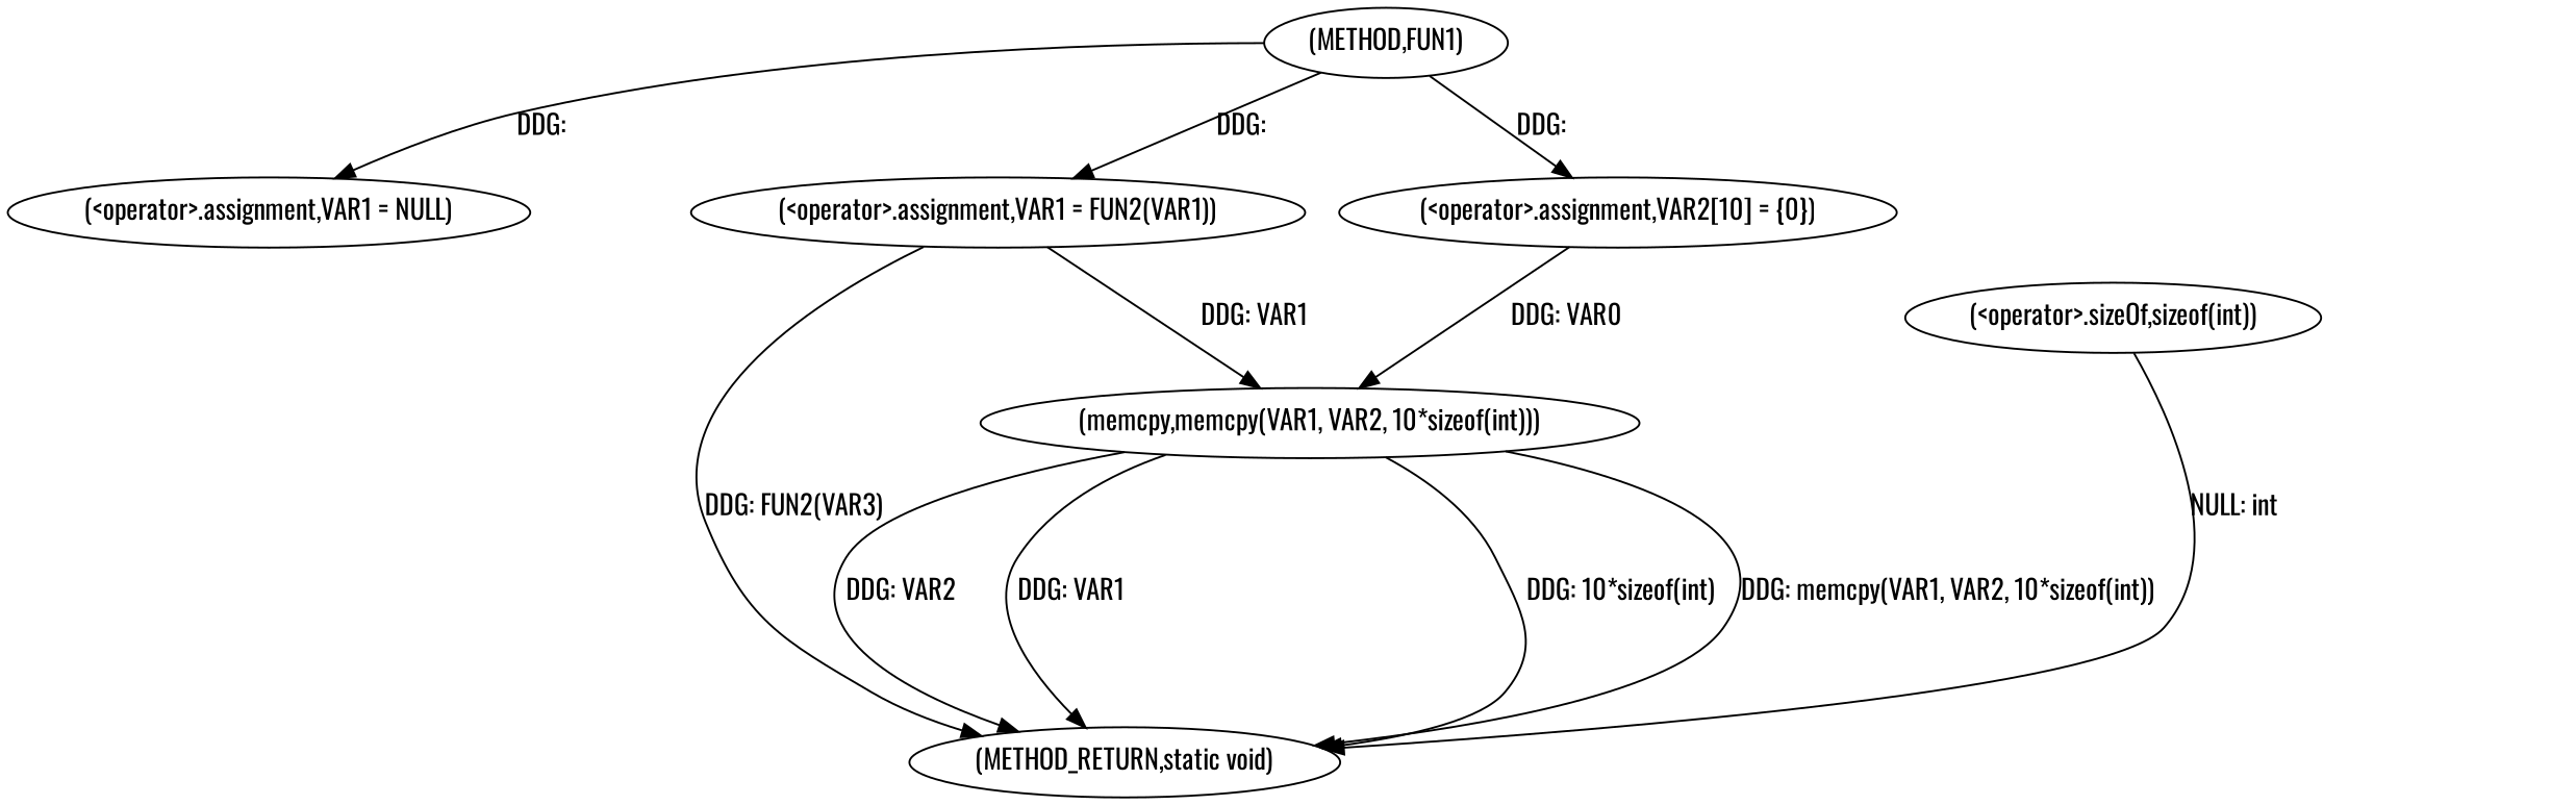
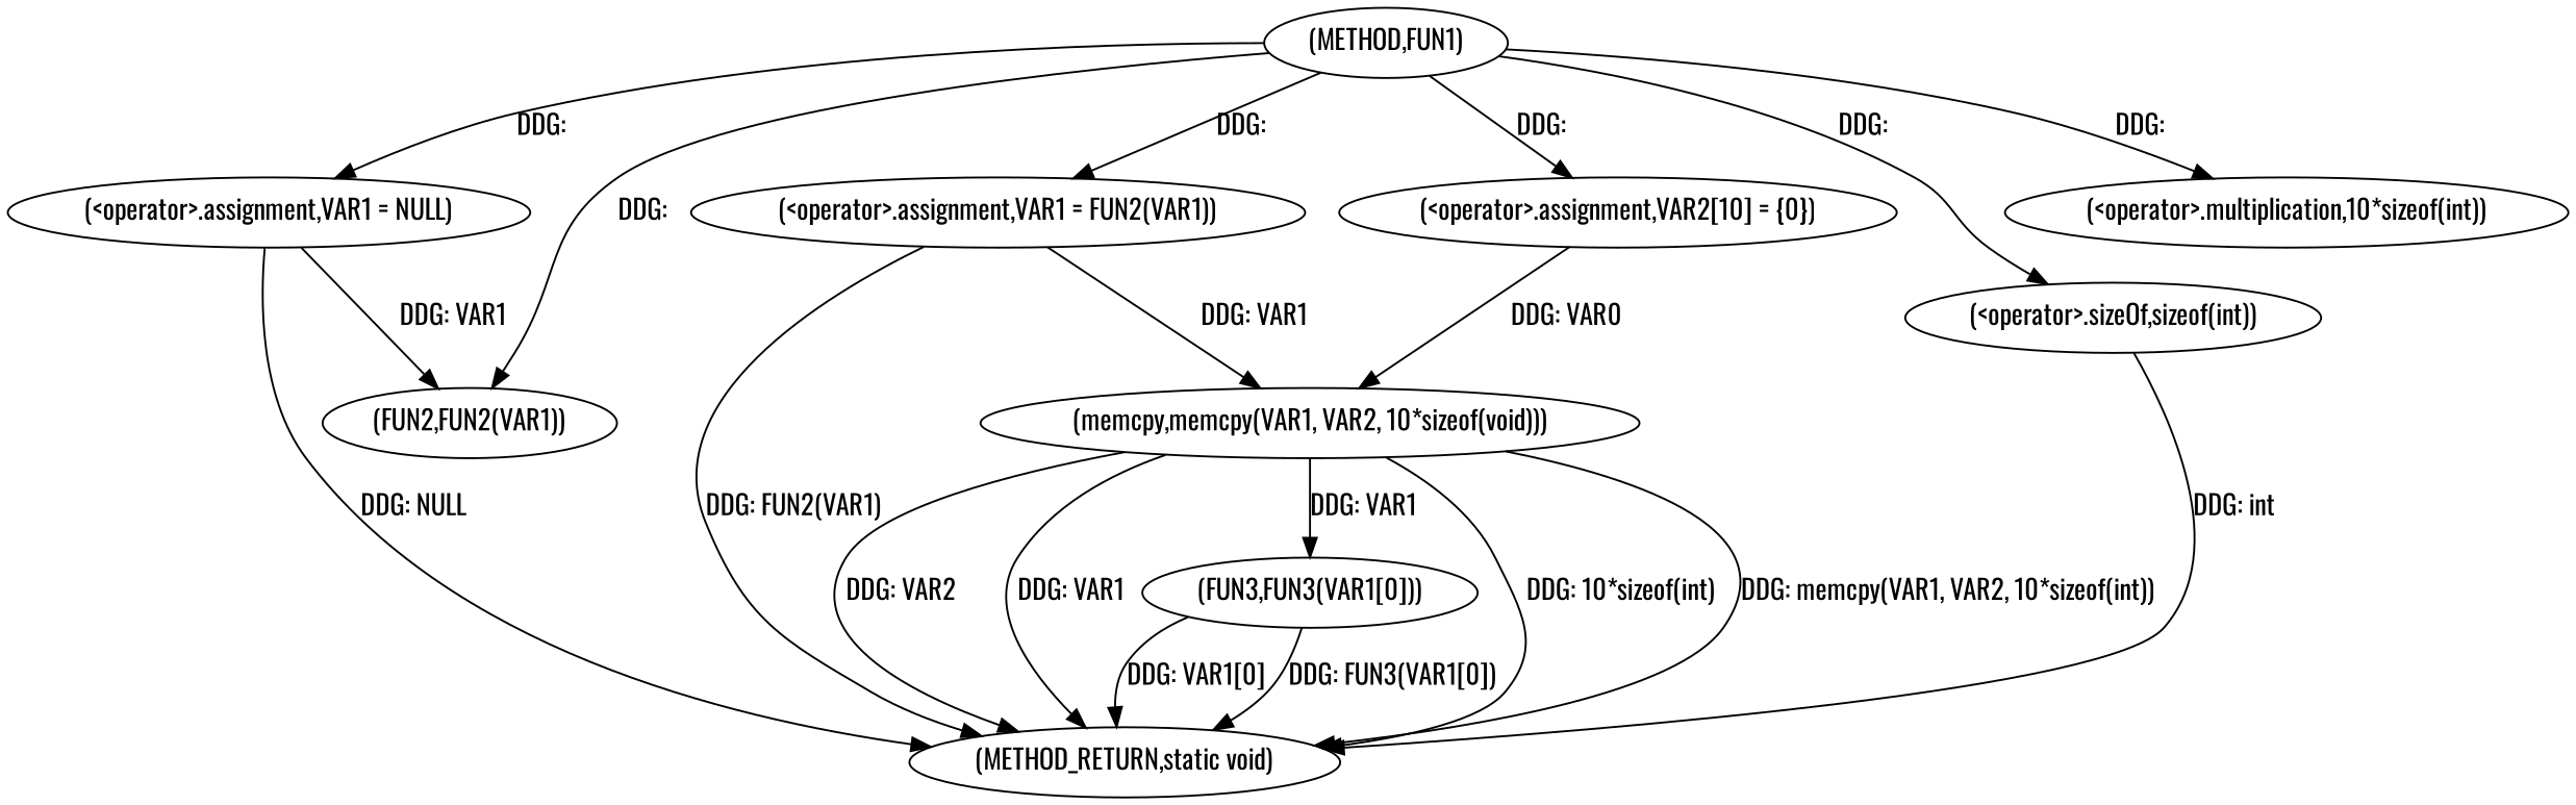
  digraph {
    fontname=Oswald
    node [fontname=Oswald]
    edge [fontname=Oswald]
    n1 [label="(METHOD,FUN1)"]
    n2 [label="(<operator>.assignment,VAR1 = NULL)"]
    n3 [label="(<operator>.assignment,VAR1 = FUN2(VAR1))"]
+   n4 [label="(FUN2,FUN2(VAR1))"]
    n5 [label="(<operator>.assignment,VAR2[10] = {0})"]
+   n6 [label="(<operator>.multiplication,10*sizeof(int))"]
    n7 [label="(<operator>.sizeOf,sizeof(int))"]
    n8 [label="(METHOD_RETURN,static void)"]
-   n9 [label="(memcpy,memcpy(VAR1, VAR2, 10*sizeof(int)))"]
+   n9 [label="(memcpy,memcpy(VAR1, VAR2, 10*sizeof(void)))"]
+   n10 [label="(FUN3,FUN3(VAR1[0]))"]
    n1 -> n2 [label="DDG: "]
    n1 -> n3 [label="DDG: "]
+   n1 -> n4 [label="DDG: "]
    n1 -> n5 [label="DDG: "]
-   n3 -> n8 [label="DDG: FUN2(VAR3)"]
+   n1 -> n6 [label="DDG: "]
+   n1 -> n7 [label="DDG: "]
+   n2 -> n4 [label="DDG: VAR1"]
+   n2 -> n8 [label="DDG: NULL"]
+   n3 -> n8 [label="DDG: FUN2(VAR1)"]
    n3 -> n9 [label="DDG: VAR1"]
    n5 -> n9 [label="DDG: VAR0"]
-   n7 -> n8 [label="NULL: int"]
+   n7 -> n8 [label="DDG: int"]
    n9 -> n8 [label="DDG: 10*sizeof(int)"]
    n9 -> n8 [label="DDG: memcpy(VAR1, VAR2, 10*sizeof(int))"]
    n9 -> n8 [label="DDG: VAR2"]
    n9 -> n8 [label="DDG: VAR1"]
+   n9 -> n10 [label="DDG: VAR1"]
+   n10 -> n8 [label="DDG: VAR1[0]"]
+   n10 -> n8 [label="DDG: FUN3(VAR1[0])"]
  }
